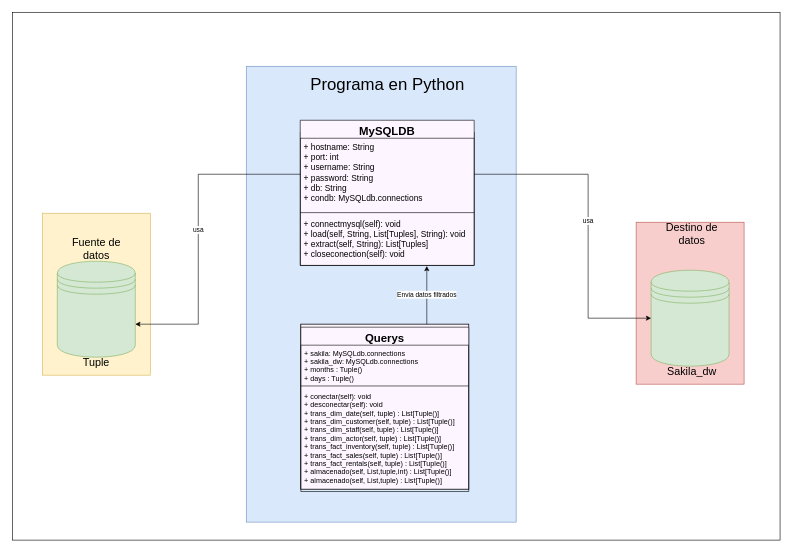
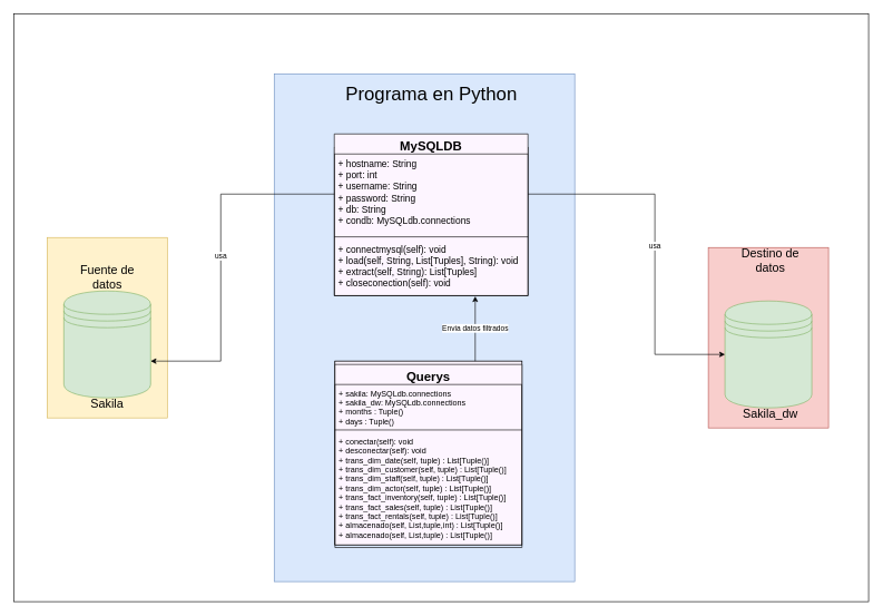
  <mxCell id="0" />
  <mxCell id="1" parent="0" />
  <mxCell id="2" value="" style="rounded=0;whiteSpace=wrap;html=1;fontSize=18;" parent="1" vertex="1"><mxGeometry x="20" y="20" width="1280" height="880" as="geometry" /></mxCell>
  <mxCell id="3" value="" style="rounded=0;whiteSpace=wrap;html=1;fillColor=#dae8fc;strokeColor=#6c8ebf;" parent="1" vertex="1"><mxGeometry x="410" y="110" width="450" height="760" as="geometry" /></mxCell>
  <mxCell id="4" value="" style="rounded=0;whiteSpace=wrap;html=1;fontSize=14;fillColor=#fff2cc;strokeColor=#d6b656;" parent="1" vertex="1"><mxGeometry x="70" y="355" width="180" height="270" as="geometry" /></mxCell>
  <mxCell id="5" value="" style="shape=datastore;whiteSpace=wrap;html=1;fillColor=#d5e8d4;strokeColor=#82b366;fontSize=14;" parent="1" vertex="1"><mxGeometry x="95" y="435" width="130" height="160" as="geometry" /></mxCell>
  <mxCell id="6" value="Fuente de datos" style="text;html=1;strokeColor=none;fillColor=none;align=center;verticalAlign=middle;whiteSpace=wrap;rounded=0;fontSize=18;" parent="1" vertex="1"><mxGeometry x="98.75" y="405" width="122.5" height="20" as="geometry" /></mxCell>
  <mxCell id="7" value="" style="rounded=0;whiteSpace=wrap;html=1;fontSize=14;fillColor=#f8cecc;strokeColor=#b85450;" parent="1" vertex="1"><mxGeometry x="1060" y="370" width="180" height="270" as="geometry" /></mxCell>
  <mxCell id="8" value="" style="shape=datastore;whiteSpace=wrap;html=1;fillColor=#d5e8d4;strokeColor=#82b366;fontSize=14;" parent="1" vertex="1"><mxGeometry x="1085" y="450" width="130" height="160" as="geometry" /></mxCell>
  <mxCell id="9" value="Destino de datos" style="text;html=1;strokeColor=none;fillColor=none;align=center;verticalAlign=middle;whiteSpace=wrap;rounded=0;fontSize=18;" parent="1" vertex="1"><mxGeometry x="1097.5" y="380" width="110" height="20" as="geometry" /></mxCell>
  <mxCell id="10" value="" style="group;rounded=0;fontSize=14;verticalAlign=middle;strokeColor=#000000;fillColor=#FDF5FF;" parent="1" vertex="1" connectable="0"><mxGeometry x="501" y="540" width="280" height="275" as="geometry" /></mxCell>
  <mxCell id="11" value="" style="rounded=0;whiteSpace=wrap;html=1;fillColor=#FDF5FF;fontSize=14;" parent="10" vertex="1"><mxGeometry width="280" height="275" as="geometry" /></mxCell>
  <mxCell id="12" value="Querys" style="swimlane;fontStyle=1;align=center;verticalAlign=top;childLayout=stackLayout;horizontal=1;startSize=30;horizontalStack=0;resizeParent=1;resizeParentMax=0;resizeLast=0;collapsible=1;marginBottom=0;fontSize=19;fillColor=#FDF5FF;" parent="10" vertex="1"><mxGeometry y="5" width="280" height="274" as="geometry" /></mxCell>
  <mxCell id="13" value="+ sakila: MySQLdb.connections&#10;+ sakila_dw: MySQLdb.connections&#10;+ months : Tuple()&#10;+ days : Tuple()" style="text;strokeColor=none;fillColor=none;align=left;verticalAlign=top;spacingLeft=4;spacingRight=4;overflow=hidden;rotatable=0;points=[[0,0.5],[1,0.5]];portConstraint=eastwest;" parent="12" vertex="1"><mxGeometry y="30" width="280" height="64" as="geometry" /></mxCell>
  <mxCell id="14" value="" style="line;strokeWidth=1;fillColor=none;align=left;verticalAlign=middle;spacingTop=-1;spacingLeft=3;spacingRight=3;rotatable=0;labelPosition=right;points=[];portConstraint=eastwest;" parent="12" vertex="1"><mxGeometry y="94" width="280" height="8" as="geometry" /></mxCell>
  <mxCell id="15" value="+ conectar(self): void&#10;+ desconectar(self): void&#10;+ trans_dim_date(self, tuple) : List[Tuple()]&#10;+ trans_dim_customer(self, tuple) : List[Tuple()]&#10;+ trans_dim_staff(self, tuple) : List[Tuple()]&#10;+ trans_dim_actor(self, tuple) : List[Tuple()]&#10;+ trans_fact_inventory(self, tuple) : List[Tuple()]&#10;+ trans_fact_sales(self, tuple) : List[Tuple()]&#10;+ trans_fact_rentals(self, tuple) : List[Tuple()]&#10;+ almacenado(self, List,tuple,int) : List[Tuple()]&#10;+ almacenado(self, List,tuple) : List[Tuple()]" style="text;strokeColor=none;fillColor=none;align=left;verticalAlign=top;spacingLeft=4;spacingRight=4;overflow=hidden;rotatable=0;points=[[0,0.5],[1,0.5]];portConstraint=eastwest;" parent="12" vertex="1"><mxGeometry y="102" width="280" height="172" as="geometry" /></mxCell>
  <mxCell id="16" value="" style="group" parent="1" vertex="1" connectable="0"><mxGeometry x="500" y="200" width="290" height="242" as="geometry" /></mxCell>
  <mxCell id="17" value="" style="rounded=0;whiteSpace=wrap;html=1;fillColor=#FDF5FF;fontSize=14;" parent="16" vertex="1"><mxGeometry y="20" width="290" height="222" as="geometry" /></mxCell>
  <mxCell id="18" value="MySQLDB" style="swimlane;fontStyle=1;align=center;verticalAlign=top;childLayout=stackLayout;horizontal=1;startSize=30;horizontalStack=0;resizeParent=1;resizeParentMax=0;resizeLast=0;collapsible=1;marginBottom=0;fillColor=#FDF5FF;fontSize=19;" parent="16" vertex="1"><mxGeometry width="290" height="242" as="geometry" /></mxCell>
  <mxCell id="19" value="+ hostname: String&#10;+ port: int&#10;+ username: String&#10;+ password: String&#10;+ db: String&#10;+ condb: MySQLdb.connections&#10;" style="text;strokeColor=none;fillColor=none;align=left;verticalAlign=top;spacingLeft=4;spacingRight=4;overflow=hidden;rotatable=0;points=[[0,0.5],[1,0.5]];portConstraint=eastwest;fontSize=14;" parent="18" vertex="1"><mxGeometry y="30" width="290" height="120" as="geometry" /></mxCell>
  <mxCell id="20" value="" style="line;strokeWidth=1;fillColor=none;align=left;verticalAlign=middle;spacingTop=-1;spacingLeft=3;spacingRight=3;rotatable=0;labelPosition=right;points=[];portConstraint=eastwest;" parent="18" vertex="1"><mxGeometry y="150" width="290" height="8" as="geometry" /></mxCell>
  <mxCell id="21" value="+ connectmysql(self): void&#10;+ load(self, String, List[Tuples], String): void&#10;+ extract(self, String): List[Tuples]&#10;+ closeconection(self): void&#10;" style="text;strokeColor=none;fillColor=none;align=left;verticalAlign=top;spacingLeft=4;spacingRight=4;overflow=hidden;rotatable=0;points=[[0,0.5],[1,0.5]];portConstraint=eastwest;fontSize=14;" parent="18" vertex="1"><mxGeometry y="158" width="290" height="84" as="geometry" /></mxCell>
  <mxCell id="22" value="usa" style="edgeStyle=orthogonalEdgeStyle;rounded=0;orthogonalLoop=1;jettySize=auto;html=1;" parent="1" source="19" target="5" edge="1"><mxGeometry relative="1" as="geometry"><Array as="points"><mxPoint x="330" y="290" /><mxPoint x="330" y="540" /></Array></mxGeometry></mxCell>
  <mxCell id="23" value="usa" style="edgeStyle=orthogonalEdgeStyle;rounded=0;orthogonalLoop=1;jettySize=auto;html=1;" parent="1" source="19" target="8" edge="1"><mxGeometry relative="1" as="geometry"><Array as="points"><mxPoint x="980" y="290" /><mxPoint x="980" y="530" /></Array></mxGeometry></mxCell>
  <mxCell id="24" value="" style="shape=image;verticalLabelPosition=bottom;labelBackgroundColor=#ffffff;verticalAlign=top;aspect=fixed;imageAspect=0;image=https://cdn-icons-png.flaticon.com/512/528/528260.png;fontSize=14;" parent="1" vertex="1"><mxGeometry x="1110" y="520" width="85" height="85" as="geometry" /></mxCell>
  <mxCell id="25" value="" style="shape=image;verticalLabelPosition=bottom;labelBackgroundColor=#ffffff;verticalAlign=top;aspect=fixed;imageAspect=0;image=https://cdn-icons-png.flaticon.com/512/528/528260.png;fontSize=14;" parent="1" vertex="1"><mxGeometry x="120" y="500" width="85" height="85" as="geometry" /></mxCell>
  <mxCell id="26" value="Programa en Python" style="text;html=1;strokeColor=none;fillColor=none;align=center;verticalAlign=middle;whiteSpace=wrap;rounded=0;fontSize=28;" parent="1" vertex="1"><mxGeometry x="497.5" y="130" width="295" height="20" as="geometry" /></mxCell>
- <mxCell id="27" value="Tuple" style="text;html=1;strokeColor=none;fillColor=none;align=center;verticalAlign=middle;whiteSpace=wrap;rounded=0;fontSize=18;" parent="1" vertex="1"><mxGeometry x="140" y="595" width="40" height="20" as="geometry" /></mxCell>
+ <mxCell id="27" value="Sakila" style="text;html=1;strokeColor=none;fillColor=none;align=center;verticalAlign=middle;whiteSpace=wrap;rounded=0;fontSize=18;" parent="1" vertex="1"><mxGeometry x="140" y="595" width="40" height="20" as="geometry" /></mxCell>
  <mxCell id="28" value="Sakila_dw" style="text;html=1;strokeColor=none;fillColor=none;align=center;verticalAlign=middle;whiteSpace=wrap;rounded=0;fontSize=18;" parent="1" vertex="1"><mxGeometry x="1132.5" y="610" width="40" height="20" as="geometry" /></mxCell>
  <mxCell id="29" value="" style="shape=image;verticalLabelPosition=bottom;labelBackgroundColor=#ffffff;verticalAlign=top;aspect=fixed;imageAspect=0;image=https://tecnologiaenvivo.com/wp-content/uploads/2014/09/python.png;" parent="1" vertex="1"><mxGeometry x="420" y="120" width="84.5" height="84.5" as="geometry" /></mxCell>
  <mxCell id="30" value="Envia datos filtrados" style="edgeStyle=orthogonalEdgeStyle;rounded=0;orthogonalLoop=1;jettySize=auto;html=1;exitX=0.75;exitY=0;exitDx=0;exitDy=0;" edge="1" parent="1" source="11"><mxGeometry relative="1" as="geometry"><mxPoint x="711" y="443" as="targetPoint" /><Array as="points"><mxPoint x="711" y="443" /></Array></mxGeometry></mxCell>
